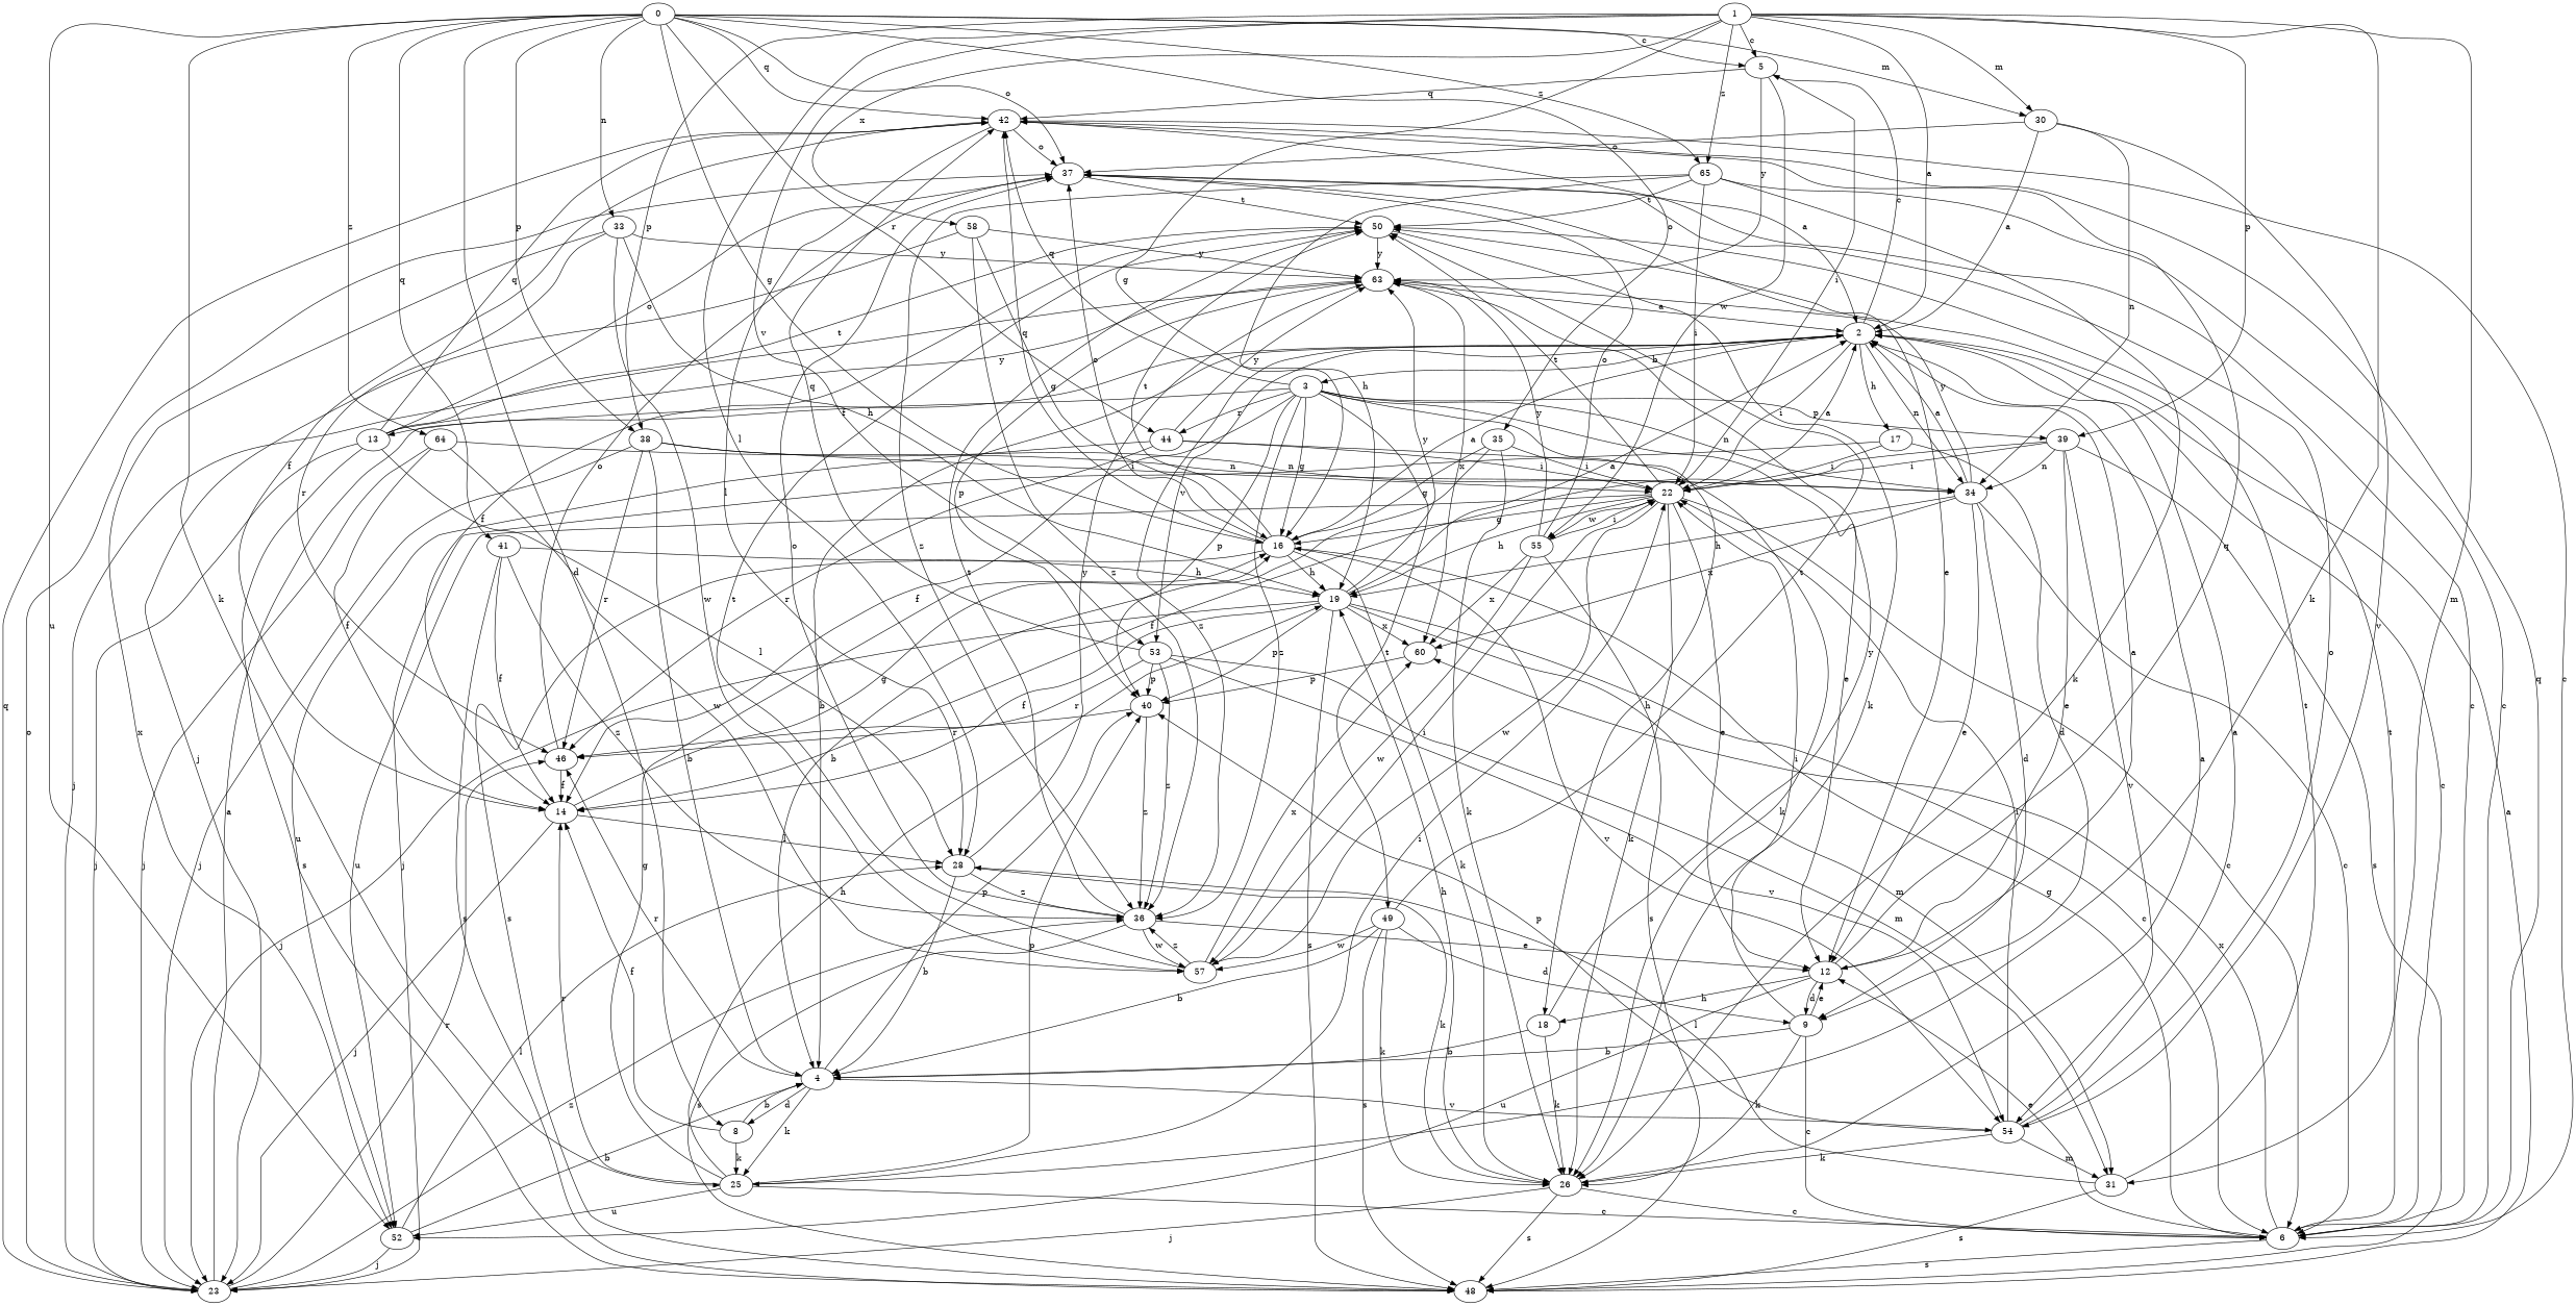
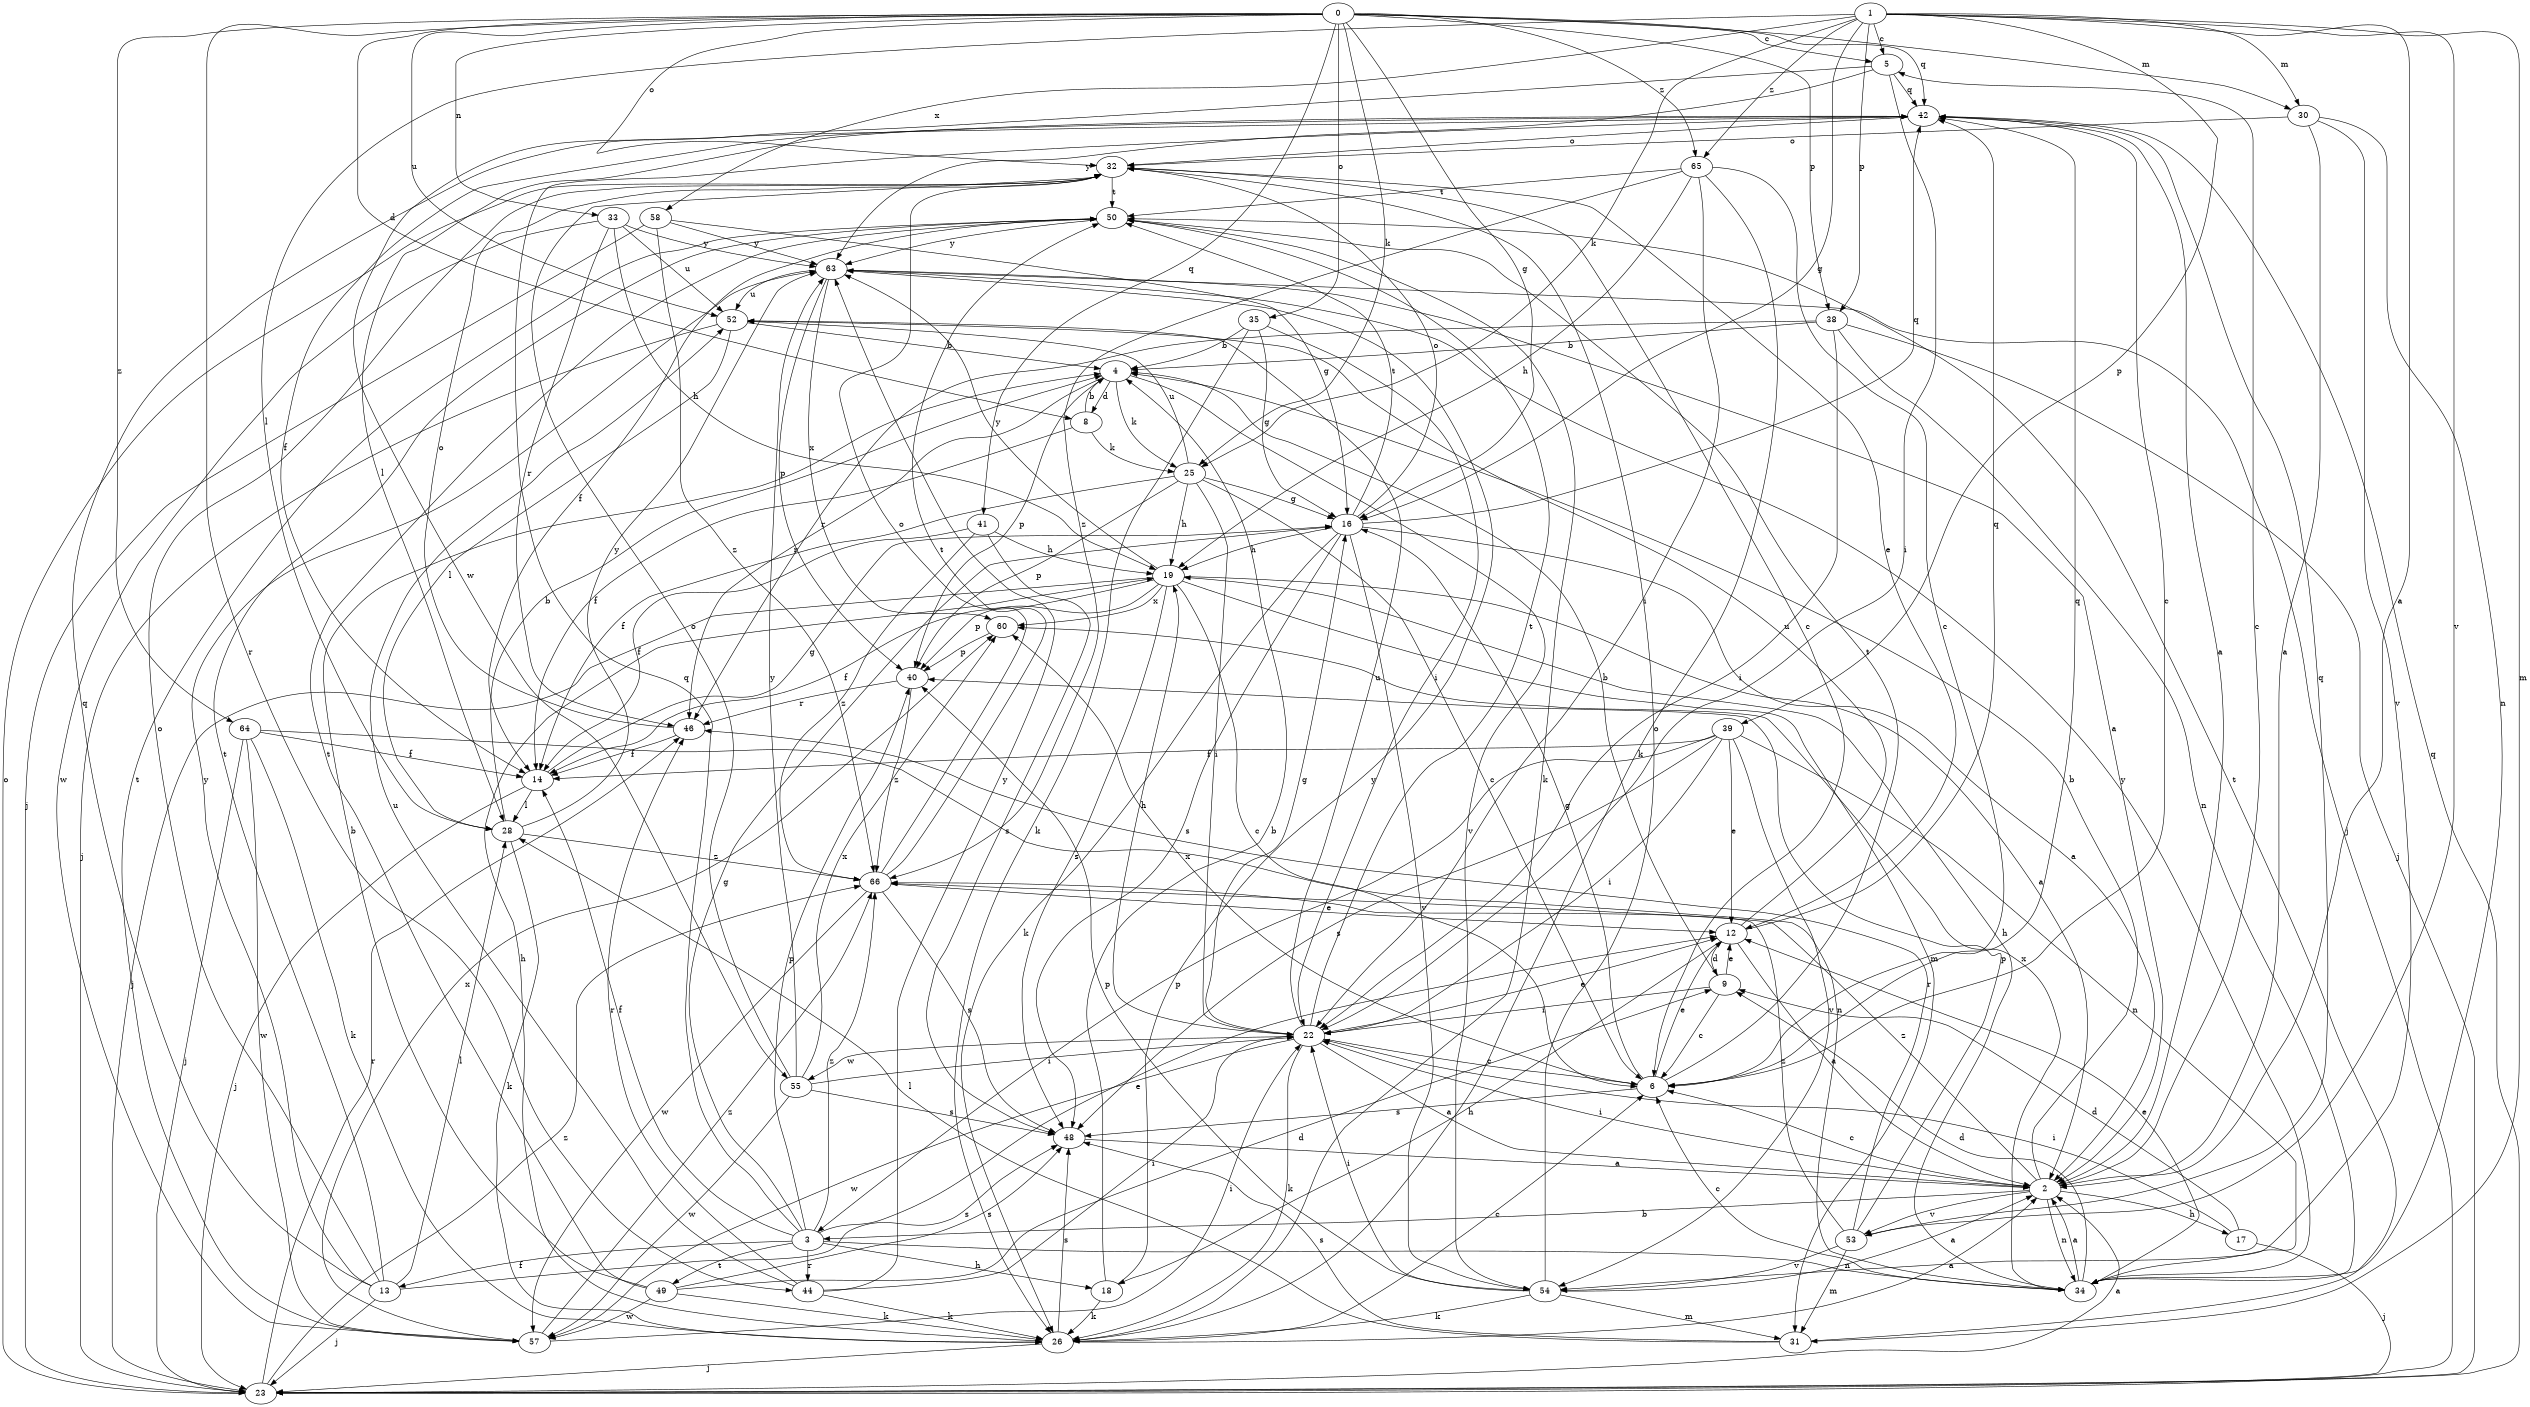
  strict digraph {
    0
    5
    8
    16
    25
    30
    33
    35
-   37
+   37 [label=32]
    38
    41
    42
    44
    52
    64
    65
    22
    n18 [label=55]
    63
    4
    14
    2
    54
    48
    50
    26
    19
    6
    40
    34
    46
    57
    12
    23
-   66 [label=36]
+   66
    28
    1
    31
    39
    53
    58
    3
    17
    13
    18
    49
    60
    9
    0 -> 5 [label=c]
    0 -> 8 [label=d]
    0 -> 16 [label=g]
    0 -> 25 [label=k]
    0 -> 30 [label=m]
    0 -> 33 [label=n]
    0 -> 35 [label=o]
    0 -> 37 [label=o]
    0 -> 38 [label=p]
    0 -> 41 [label=q]
    0 -> 42 [label=q]
    0 -> 44 [label=r]
    0 -> 52 [label=u]
    0 -> 64 [label=z]
    0 -> 65 [label=z]
    5 -> 42 [label=q]
    5 -> 22 [label=i]
    5 -> n18 [label=w]
    5 -> 63 [label=y]
    8 -> 25 [label=k]
    8 -> 4 [label=b]
    8 -> 14 [label=f]
    16 -> 37 [label=o]
    16 -> 42 [label=q]
    16 -> 2 [label=a]
    16 -> 54 [label=v]
    16 -> 48 [label=s]
    16 -> 50 [label=t]
    16 -> 26 [label=k]
    16 -> 19 [label=h]
    25 -> 16 [label=g]
    25 -> 52 [label=u]
    25 -> 22 [label=i]
-   25 -> 14 [label=r]
+   25 -> 14 [label=f]
    25 -> 19 [label=h]
    25 -> 6 [label=c]
    25 -> 40 [label=p]
    30 -> 37 [label=o]
    30 -> 2 [label=a]
    30 -> 54 [label=v]
    30 -> 34 [label=n]
-   33 -> 52 [label=x]
+   33 -> 52 [label=u]
    33 -> 63 [label=y]
    33 -> 19 [label=h]
    33 -> 46 [label=r]
    33 -> 57 [label=w]
    35 -> 16 [label=g]
    35 -> 22 [label=i]
    35 -> 4 [label=b]
    35 -> 26 [label=k]
    37 -> 50 [label=t]
    37 -> 6 [label=c]
    37 -> 12 [label=e]
    38 -> 22 [label=i]
    38 -> 4 [label=b]
    38 -> 34 [label=n]
    38 -> 46 [label=r]
    38 -> 23 [label=j]
    41 -> 14 [label=f]
    41 -> 48 [label=s]
    41 -> 19 [label=h]
    41 -> 66 [label=z]
    42 -> 37 [label=o]
    42 -> 14 [label=f]
    42 -> 2 [label=a]
    42 -> 6 [label=c]
    42 -> 28 [label=l]
    44 -> 52 [label=u]
    44 -> 22 [label=i]
    44 -> 63 [label=y]
    44 -> 26 [label=k]
    44 -> 46 [label=r]
    52 -> 4 [label=b]
    52 -> 23 [label=j]
    52 -> 28 [label=l]
    64 -> 14 [label=f]
    64 -> 34 [label=n]
    64 -> 57 [label=w]
    64 -> 23 [label=j]
    65 -> 22 [label=i]
    65 -> 50 [label=t]
    65 -> 26 [label=k]
    65 -> 19 [label=h]
    65 -> 6 [label=c]
    65 -> 66 [label=z]
    22 -> 16 [label=g]
    22 -> 52 [label=u]
    22 -> n18 [label=w]
    22 -> 2 [label=a]
    22 -> 50 [label=t]
    22 -> 26 [label=k]
    22 -> 19 [label=h]
    22 -> 6 [label=c]
    22 -> 57 [label=w]
    22 -> 12 [label=e]
    n18 -> 37 [label=o]
    n18 -> 22 [label=i]
    n18 -> 63 [label=y]
    n18 -> 48 [label=s]
    n18 -> 57 [label=w]
    n18 -> 60 [label=x]
+   63 -> 52 [label=u]
    63 -> 2 [label=a]
    63 -> 40 [label=p]
    63 -> 23 [label=j]
    63 -> 60 [label=x]
    4 -> 8 [label=d]
    4 -> 25 [label=k]
    4 -> 54 [label=v]
    4 -> 40 [label=p]
    4 -> 46 [label=r]
    14 -> 16 [label=g]
    14 -> 23 [label=j]
    14 -> 28 [label=l]
    2 -> 5 [label=c]
    2 -> 22 [label=i]
    2 -> 4 [label=b]
    2 -> 6 [label=c]
    2 -> 34 [label=n]
    2 -> 66 [label=z]
    2 -> 53 [label=v]
    2 -> 3 [label=b]
    2 -> 17 [label=h]
    54 -> 37 [label=o]
    54 -> 22 [label=i]
    54 -> 2 [label=a]
    54 -> 26 [label=k]
    54 -> 40 [label=p]
    54 -> 31 [label=m]
    48 -> 2 [label=a]
    50 -> 63 [label=y]
    50 -> 14 [label=f]
    50 -> 26 [label=k]
    26 -> 2 [label=a]
    26 -> 48 [label=s]
    26 -> 19 [label=h]
    26 -> 6 [label=c]
    26 -> 23 [label=j]
    19 -> 63 [label=y]
    19 -> 14 [label=f]
    19 -> 2 [label=a]
    19 -> 48 [label=s]
    19 -> 6 [label=c]
    19 -> 40 [label=p]
    19 -> 23 [label=j]
    19 -> 31 [label=m]
    19 -> 60 [label=x]
    6 -> 16 [label=g]
    6 -> 42 [label=q]
    6 -> 48 [label=s]
    6 -> 50 [label=t]
    6 -> 12 [label=e]
    6 -> 60 [label=x]
    40 -> 46 [label=r]
    40 -> 66 [label=z]
    34 -> 63 [label=y]
    34 -> 2 [label=a]
    34 -> 19 [label=h]
    34 -> 6 [label=c]
    34 -> 12 [label=e]
    34 -> 60 [label=x]
    34 -> 9 [label=d]
    46 -> 37 [label=o]
    46 -> 14 [label=f]
    57 -> 22 [label=i]
    57 -> 50 [label=t]
    57 -> 66 [label=z]
    57 -> 60 [label=x]
    12 -> 42 [label=q]
    12 -> 52 [label=u]
    12 -> 2 [label=a]
    12 -> 18 [label=h]
    12 -> 9 [label=d]
    23 -> 37 [label=o]
    23 -> 42 [label=q]
    23 -> 2 [label=a]
    23 -> 46 [label=r]
    23 -> 66 [label=z]
    66 -> 37 [label=o]
    66 -> 48 [label=s]
    66 -> 50 [label=t]
    66 -> 57 [label=w]
    66 -> 12 [label=e]
    28 -> 63 [label=y]
    28 -> 4 [label=b]
    28 -> 26 [label=k]
    28 -> 66 [label=z]
    1 -> 5 [label=c]
    1 -> 16 [label=g]
    1 -> 25 [label=k]
    1 -> 30 [label=m]
    1 -> 38 [label=p]
    1 -> 65 [label=z]
    1 -> 2 [label=a]
    1 -> 28 [label=l]
    1 -> 31 [label=m]
    1 -> 39 [label=p]
    1 -> 53 [label=v]
    1 -> 58 [label=x]
    31 -> 48 [label=s]
    31 -> 50 [label=t]
    31 -> 28 [label=l]
    39 -> 22 [label=i]
    39 -> 14 [label=f]
    39 -> 54 [label=v]
    39 -> 48 [label=s]
    39 -> 34 [label=n]
    39 -> 12 [label=e]
    53 -> 42 [label=q]
    53 -> 54 [label=v]
    53 -> 40 [label=p]
    53 -> 46 [label=r]
    53 -> 66 [label=z]
    53 -> 31 [label=m]
    58 -> 16 [label=g]
    58 -> 63 [label=y]
    58 -> 23 [label=j]
    58 -> 66 [label=z]
    3 -> 16 [label=g]
    3 -> 42 [label=q]
    3 -> 44 [label=r]
    3 -> 14 [label=f]
    3 -> 40 [label=p]
    3 -> 34 [label=n]
    3 -> 12 [label=e]
    3 -> 66 [label=z]
-   3 -> 39 [label=p]
+   39 -> 3 [label=p]
    3 -> 13 [label=f]
    3 -> 18 [label=h]
    3 -> 49 [label=t]
    17 -> 22 [label=i]
    17 -> 23 [label=j]
    17 -> 9 [label=d]
    13 -> 37 [label=o]
    13 -> 42 [label=q]
    13 -> 63 [label=y]
    13 -> 48 [label=s]
    13 -> 50 [label=t]
    13 -> 23 [label=j]
    13 -> 28 [label=l]
    18 -> 63 [label=y]
    18 -> 4 [label=b]
    18 -> 26 [label=k]
    49 -> 4 [label=b]
    49 -> 48 [label=s]
    49 -> 50 [label=t]
    49 -> 26 [label=k]
    49 -> 57 [label=w]
    49 -> 9 [label=d]
    60 -> 40 [label=p]
    9 -> 22 [label=i]
    9 -> 4 [label=b]
-   9 -> 26 [label=k]
+   64 -> 26 [label=k]
    9 -> 6 [label=c]
    9 -> 12 [label=e]
  }
